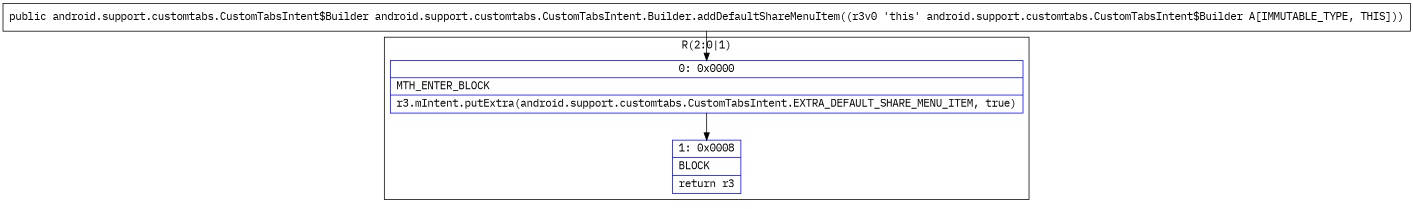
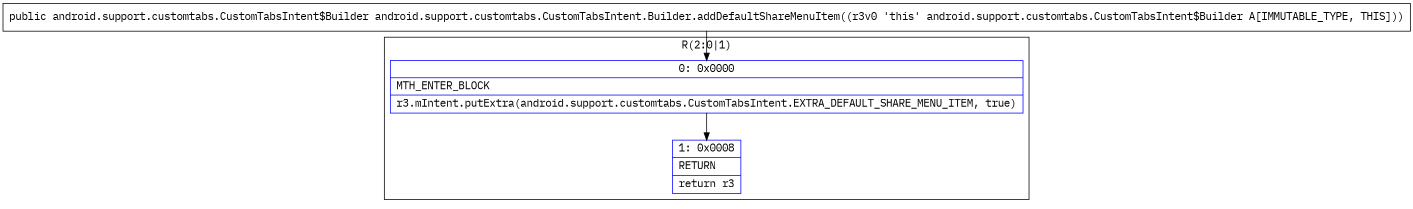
  digraph {
    fontname="IBM Plex Mono"
    node [color=blue shape=record fontname="IBM Plex Mono"]
    edge [fontname="IBM Plex Mono"]
    n1 [label="{0\:\ 0x0000|MTH_ENTER_BLOCK\l|r3.mIntent.putExtra(android.support.customtabs.CustomTabsIntent.EXTRA_DEFAULT_SHARE_MENU_ITEM, true)\l}"]
-   n2 [label="{1\:\ 0x0008|BLOCK\l|return r3\l}"]
+   n2 [label="{1\:\ 0x0008|RETURN\l|return r3\l}"]
    n3 [label="{public android.support.customtabs.CustomTabsIntent$Builder android.support.customtabs.CustomTabsIntent.Builder.addDefaultShareMenuItem((r3v0 'this' android.support.customtabs.CustomTabsIntent$Builder A[IMMUTABLE_TYPE, THIS])) }" color=""]
    subgraph cluster_1 {
      label="R(2:0|1)"
      n1
      n2
    }
    n1 -> n2
    n3 -> n1
  }
